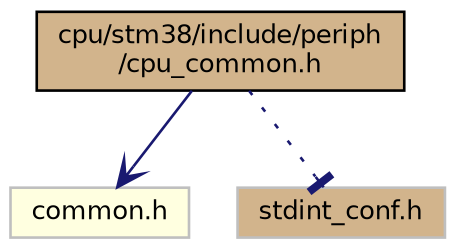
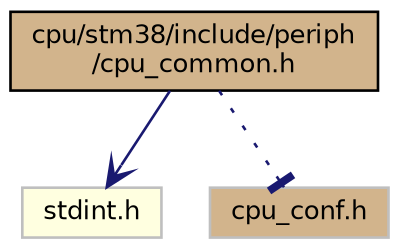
  digraph {
    node [color=grey75 fillcolor=tan fontname=Helvetica fontsize=10 shape=record style=filled]
    edge [color=midnightblue fontname=Helvetica fontsize=10 labelfontname=Helvetica labelfontsize=10]
    n1 [color=black fontcolor=black height=0.2 label="cpu/stm38/include/periph\l/cpu_common.h" width=0.4]
-   n2 [fillcolor=lightyellow height=0.2 label="common.h" width=0.4]
-   n3 [height=0.2 label="stdint_conf.h" width=0.4]
+   n2 [fillcolor=lightyellow height=0.2 label="stdint.h" width=0.4]
+   n3 [height=0.2 label="cpu_conf.h" width=0.4]
    n1 -> n2 [arrowhead=vee style=solid]
    n1 -> n3 [arrowhead=tee style=dotted]
  }
